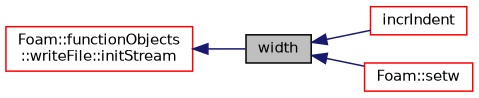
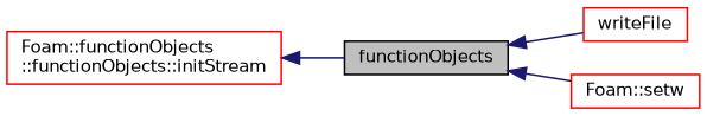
  digraph {
    rankdir=LR
    node [color=red fontname=Helvetica fontsize=10 shape=record]
    edge [color=midnightblue dir=back fontname=Helvetica fontsize=10 labelfontname=Helvetica labelfontsize=10 style=solid]
-   n1 [color=black fillcolor=grey75 fontcolor=black height=0.2 label=width style=filled width=0.4]
-   n2 [height=0.2 label=incrIndent width=0.4]
+   n1 [color=black fillcolor=grey75 fontcolor=black height=0.2 label=functionObjects style=filled width=0.4]
+   n2 [height=0.2 label=writeFile width=0.4]
    n3 [height=0.2 label="Foam::setw" width=0.4]
-   n4 [height=0.2 label="Foam::functionObjects\l::writeFile::initStream" width=0.4]
+   n4 [height=0.2 label="Foam::functionObjects\l::functionObjects::initStream" width=0.4]
    n1 -> n2
    n1 -> n3
    n4 -> n1
  }
